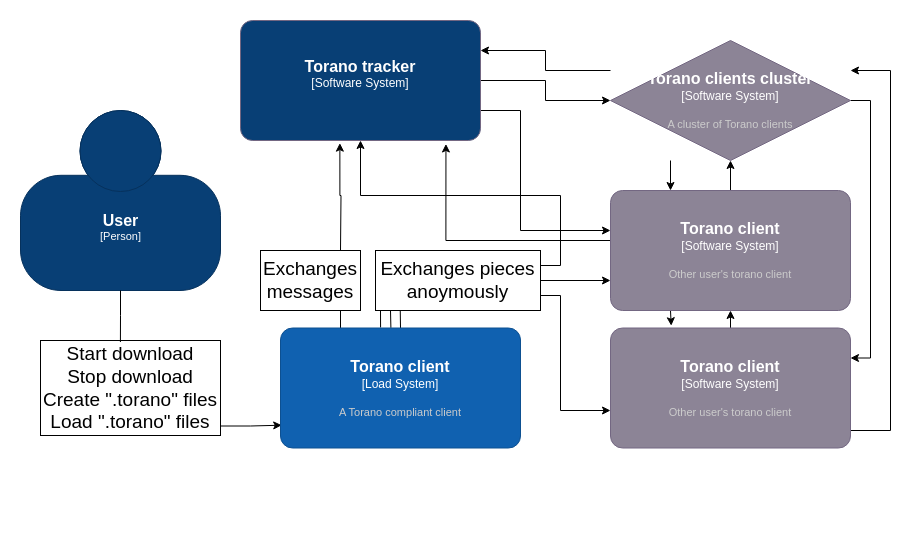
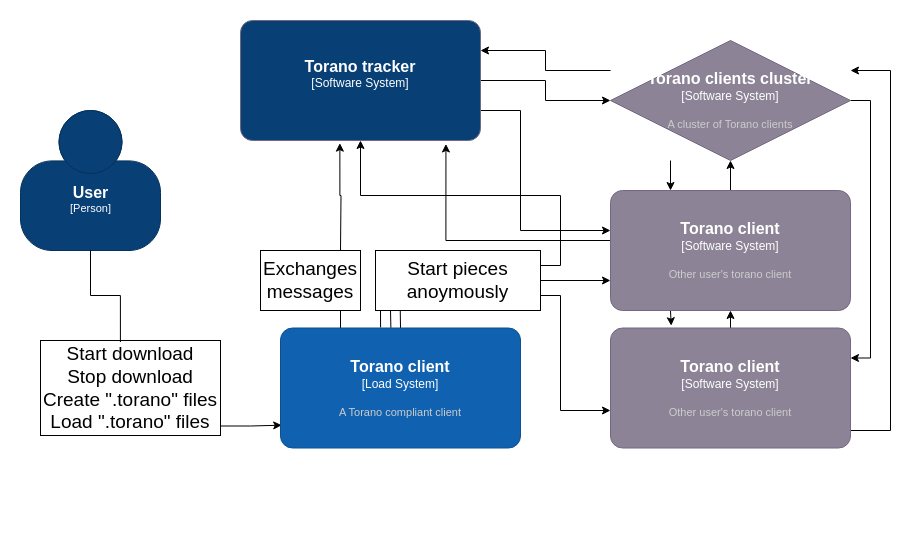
  <mxCell id="0" />
  <mxCell id="1" parent="0" />
  <mxCell id="2" style="edgeStyle=orthogonalEdgeStyle;rounded=0;orthogonalLoop=1;jettySize=auto;html=1;entryX=0.414;entryY=1.022;entryDx=0;entryDy=0;entryPerimeter=0;fontSize=19;" parent="1" target="18" edge="1"><mxGeometry relative="1" as="geometry"><mxPoint x="340" y="250" as="sourcePoint" /></mxGeometry></mxCell>
  <mxCell id="3" style="edgeStyle=orthogonalEdgeStyle;rounded=0;orthogonalLoop=1;jettySize=auto;html=1;exitX=1;exitY=0.9;exitDx=0;exitDy=0;entryX=0.005;entryY=0.81;entryDx=0;entryDy=0;entryPerimeter=0;fontSize=19;startArrow=none;exitPerimeter=0;" parent="1" source="21" target="31" edge="1"><mxGeometry relative="1" as="geometry" /></mxCell>
- <mxCell id="4" value="&lt;font style=&quot;font-size: 16px&quot;&gt;&lt;b&gt;User&lt;/b&gt;&lt;/font&gt;&lt;div&gt;[Person]&lt;/div&gt;&lt;br&gt;&lt;div&gt;&lt;font style=&quot;font-size: 11px&quot;&gt;&lt;font color=&quot;#cccccc&quot;&gt;&lt;/font&gt;&lt;/div&gt;" style="html=1;fontSize=11;dashed=0;whitespace=wrap;fillColor=#083F75;strokeColor=#06315C;fontColor=#ffffff;shape=mxgraph.c4.person2;align=center;metaEdit=1;points=[[0.5,0,0],[1,0.5,0],[1,0.75,0],[0.75,1,0],[0.5,1,0],[0.25,1,0],[0,0.75,0],[0,0.5,0]];resizable=0;" parent="1" vertex="1"><mxGeometry x="20" y="110" width="200" height="180" as="geometry" /></mxCell>
+ <mxCell id="4" value="&lt;font style=&quot;font-size: 16px&quot;&gt;&lt;b&gt;User&lt;/b&gt;&lt;/font&gt;&lt;div&gt;[Person]&lt;/div&gt;&lt;br&gt;&lt;div&gt;&lt;font style=&quot;font-size: 11px&quot;&gt;&lt;font color=&quot;#cccccc&quot;&gt;&lt;/font&gt;&lt;/div&gt;" style="html=1;fontSize=11;dashed=0;whitespace=wrap;fillColor=#083F75;strokeColor=#06315C;fontColor=#ffffff;shape=mxgraph.c4.person2;align=center;metaEdit=1;points=[[0.5,0,0],[1,0.5,0],[1,0.75,0],[0.75,1,0],[0.5,1,0],[0.25,1,0],[0,0.75,0],[0,0.5,0]];resizable=0;" parent="1" vertex="1"><mxGeometry x="20" y="110" width="140" height="140" as="geometry" /></mxCell>
  <mxCell id="5" style="edgeStyle=orthogonalEdgeStyle;rounded=0;orthogonalLoop=1;jettySize=auto;html=1;exitX=0.25;exitY=1;exitDx=0;exitDy=0;exitPerimeter=0;entryX=0.253;entryY=-0.019;entryDx=0;entryDy=0;entryPerimeter=0;fontSize=19;endArrow=classic;endFill=1;" parent="1" source="8" target="15" edge="1"><mxGeometry relative="1" as="geometry" /></mxCell>
  <mxCell id="6" style="edgeStyle=orthogonalEdgeStyle;rounded=0;orthogonalLoop=1;jettySize=auto;html=1;exitX=0.5;exitY=0;exitDx=0;exitDy=0;exitPerimeter=0;entryX=0.5;entryY=1;entryDx=0;entryDy=0;entryPerimeter=0;fontSize=19;endArrow=classic;endFill=1;" parent="1" source="8" target="12" edge="1"><mxGeometry relative="1" as="geometry" /></mxCell>
  <mxCell id="7" style="edgeStyle=orthogonalEdgeStyle;rounded=0;orthogonalLoop=1;jettySize=auto;html=1;exitX=0;exitY=0.5;exitDx=0;exitDy=0;exitPerimeter=0;entryX=0.856;entryY=1.029;entryDx=0;entryDy=0;entryPerimeter=0;fontSize=19;endArrow=classic;endFill=1;" parent="1" source="8" target="18" edge="1"><mxGeometry relative="1" as="geometry"><Array as="points"><mxPoint x="610" y="240" /><mxPoint x="445" y="240" /></Array></mxGeometry></mxCell>
  <mxCell id="8" value="&lt;font style=&quot;font-size: 16px&quot;&gt;&lt;b&gt;Torano client&lt;/b&gt;&lt;/font&gt;&lt;div&gt;[Software System]&lt;/div&gt;&lt;br&gt;&lt;div&gt;&lt;font style=&quot;font-size: 11px&quot;&gt;&lt;font color=&quot;#cccccc&quot;&gt;Other user's torano client&lt;/font&gt;&lt;/div&gt;" style="rounded=1;whiteSpace=wrap;html=1;labelBackgroundColor=none;fillColor=#8C8496;fontColor=#ffffff;align=center;arcSize=10;strokeColor=#736782;metaEdit=1;resizable=0;points=[[0.25,0,0],[0.5,0,0],[0.75,0,0],[1,0.25,0],[1,0.5,0],[1,0.75,0],[0.75,1,0],[0.5,1,0],[0.25,1,0],[0,0.75,0],[0,0.5,0],[0,0.25,0]];" parent="1" vertex="1"><mxGeometry x="610" y="190" width="240" height="120" as="geometry" /></mxCell>
  <mxCell id="9" style="edgeStyle=orthogonalEdgeStyle;rounded=0;orthogonalLoop=1;jettySize=auto;html=1;exitX=0.25;exitY=1;exitDx=0;exitDy=0;exitPerimeter=0;entryX=0.25;entryY=0;entryDx=0;entryDy=0;entryPerimeter=0;fontSize=19;endArrow=classic;endFill=1;" parent="1" source="12" target="8" edge="1"><mxGeometry relative="1" as="geometry" /></mxCell>
  <mxCell id="10" style="edgeStyle=orthogonalEdgeStyle;rounded=0;orthogonalLoop=1;jettySize=auto;html=1;exitX=1;exitY=0.5;exitDx=0;exitDy=0;exitPerimeter=0;entryX=1;entryY=0.25;entryDx=0;entryDy=0;entryPerimeter=0;fontSize=19;endArrow=classic;endFill=1;" parent="1" source="12" target="15" edge="1"><mxGeometry relative="1" as="geometry" /></mxCell>
  <mxCell id="11" style="edgeStyle=orthogonalEdgeStyle;rounded=0;orthogonalLoop=1;jettySize=auto;html=1;exitX=0;exitY=0.25;exitDx=0;exitDy=0;exitPerimeter=0;entryX=1;entryY=0.25;entryDx=0;entryDy=0;entryPerimeter=0;fontSize=19;endArrow=classic;endFill=1;" parent="1" source="12" target="18" edge="1"><mxGeometry relative="1" as="geometry" /></mxCell>
  <mxCell id="12" value="&lt;font style=&quot;font-size: 16px&quot;&gt;&lt;b&gt;Torano clients cluster&lt;/b&gt;&lt;/font&gt;&lt;div&gt;[Software System]&lt;/div&gt;&lt;br&gt;&lt;div&gt;&lt;font style=&quot;font-size: 11px&quot;&gt;&lt;font color=&quot;#cccccc&quot;&gt;A cluster of Torano clients&lt;/font&gt;&lt;/div&gt;" style="rhombus;whiteSpace=wrap;html=1;labelBackgroundColor=none;fillColor=#8C8496;fontColor=#ffffff;align=center;arcSize=10;strokeColor=#736782;metaEdit=1;resizable=0;points=[[0.25,0,0],[0.5,0,0],[0.75,0,0],[1,0.25,0],[1,0.5,0],[1,0.75,0],[0.75,1,0],[0.5,1,0],[0.25,1,0],[0,0.75,0],[0,0.5,0],[0,0.25,0]];" parent="1" vertex="1"><mxGeometry x="610" y="40" width="240" height="120" as="geometry" /></mxCell>
  <mxCell id="13" style="edgeStyle=orthogonalEdgeStyle;rounded=0;orthogonalLoop=1;jettySize=auto;html=1;exitX=0.5;exitY=0;exitDx=0;exitDy=0;exitPerimeter=0;entryX=0.5;entryY=1;entryDx=0;entryDy=0;entryPerimeter=0;fontSize=19;endArrow=classic;endFill=1;" parent="1" source="15" target="8" edge="1"><mxGeometry relative="1" as="geometry" /></mxCell>
  <mxCell id="14" style="edgeStyle=orthogonalEdgeStyle;rounded=0;orthogonalLoop=1;jettySize=auto;html=1;exitX=1;exitY=0.75;exitDx=0;exitDy=0;exitPerimeter=0;entryX=1;entryY=0.25;entryDx=0;entryDy=0;entryPerimeter=0;fontSize=19;endArrow=classic;endFill=1;" parent="1" source="15" target="12" edge="1"><mxGeometry relative="1" as="geometry"><Array as="points"><mxPoint x="890" y="430" /><mxPoint x="890" y="70" /></Array></mxGeometry></mxCell>
  <mxCell id="15" value="&lt;font style=&quot;font-size: 16px&quot;&gt;&lt;b&gt;Torano client&lt;/b&gt;&lt;/font&gt;&lt;div&gt;[Software System]&lt;/div&gt;&lt;br&gt;&lt;div&gt;&lt;font style=&quot;font-size: 11px&quot;&gt;&lt;font color=&quot;#cccccc&quot;&gt;Other user's torano client&lt;/font&gt;&lt;/div&gt;" style="rounded=1;whiteSpace=wrap;html=1;labelBackgroundColor=none;fillColor=#8C8496;fontColor=#ffffff;align=center;arcSize=10;strokeColor=#736782;metaEdit=1;resizable=0;points=[[0.25,0,0],[0.5,0,0],[0.75,0,0],[1,0.25,0],[1,0.5,0],[1,0.75,0],[0.75,1,0],[0.5,1,0],[0.25,1,0],[0,0.75,0],[0,0.5,0],[0,0.25,0]];" parent="1" vertex="1"><mxGeometry x="610" y="327.5" width="240" height="120" as="geometry" /></mxCell>
  <mxCell id="16" style="edgeStyle=orthogonalEdgeStyle;rounded=0;orthogonalLoop=1;jettySize=auto;html=1;exitX=1;exitY=0.5;exitDx=0;exitDy=0;exitPerimeter=0;entryX=0;entryY=0.5;entryDx=0;entryDy=0;entryPerimeter=0;fontSize=19;endArrow=classic;endFill=1;" parent="1" source="18" target="12" edge="1"><mxGeometry relative="1" as="geometry" /></mxCell>
  <mxCell id="17" style="edgeStyle=orthogonalEdgeStyle;rounded=0;orthogonalLoop=1;jettySize=auto;html=1;exitX=1;exitY=0.75;exitDx=0;exitDy=0;exitPerimeter=0;fontSize=19;endArrow=classic;endFill=1;" parent="1" source="18" edge="1"><mxGeometry relative="1" as="geometry"><Array as="points"><mxPoint x="520" y="110" /><mxPoint x="520" y="230" /></Array><mxPoint x="610" y="230" as="targetPoint" /></mxGeometry></mxCell>
  <mxCell id="18" value="&lt;font style=&quot;font-size: 16px&quot;&gt;&lt;b&gt;Torano tracker&lt;/b&gt;&lt;/font&gt;&lt;div&gt;[Software System]&lt;/div&gt;&lt;br&gt;&lt;div&gt;&lt;font style=&quot;font-size: 11px&quot;&gt;&lt;font color=&quot;#cccccc&quot;&gt;&lt;/font&gt;&lt;/div&gt;" style="rounded=1;whiteSpace=wrap;html=1;labelBackgroundColor=none;fillColor=#083f75;fontColor=#ffffff;align=center;arcSize=10;strokeColor=#736782;metaEdit=1;resizable=0;points=[[0.25,0,0],[0.5,0,0],[0.75,0,0],[1,0.25,0],[1,0.5,0],[1,0.75,0],[0.75,1,0],[0.5,1,0],[0.25,1,0],[0,0.75,0],[0,0.5,0],[0,0.25,0]];" parent="1" vertex="1"><mxGeometry x="240" y="20" width="240" height="120" as="geometry" /></mxCell>
  <mxCell id="19" value="&lt;font style=&quot;font-size: 19px;&quot;&gt;&lt;br&gt;&lt;/font&gt;" style="text;html=1;align=center;verticalAlign=middle;resizable=0;points=[];autosize=1;strokeColor=none;fillColor=none;" parent="1" vertex="1"><mxGeometry x="135" y="515" width="20" height="20" as="geometry" /></mxCell>
  <mxCell id="20" value="" style="edgeStyle=orthogonalEdgeStyle;rounded=0;orthogonalLoop=1;jettySize=auto;html=1;exitX=0.5;exitY=1;exitDx=0;exitDy=0;exitPerimeter=0;fontSize=19;endArrow=none;entryX=0.444;entryY=0.016;entryDx=0;entryDy=0;entryPerimeter=0;" parent="1" source="4" edge="1" target="21"><mxGeometry relative="1" as="geometry"><mxPoint x="120" y="370" as="sourcePoint" /><mxPoint x="120" y="430" as="targetPoint" /></mxGeometry></mxCell>
  <mxCell id="21" value="Start download&lt;br&gt;Stop download&lt;br&gt;Create &quot;.torano&quot; files&lt;br&gt;Load &quot;.torano&quot; files" style="rounded=0;whiteSpace=wrap;html=1;fontSize=19;fillColor=none;strokeColor=default;" parent="1" vertex="1"><mxGeometry x="40" y="340" width="180" height="95" as="geometry" /></mxCell>
  <mxCell id="22" style="edgeStyle=orthogonalEdgeStyle;rounded=0;orthogonalLoop=1;jettySize=auto;html=1;exitX=1;exitY=0.25;exitDx=0;exitDy=0;fontSize=19;endArrow=classic;endFill=1;" parent="1" source="25" target="18" edge="1"><mxGeometry relative="1" as="geometry" /></mxCell>
  <mxCell id="23" style="edgeStyle=orthogonalEdgeStyle;rounded=0;orthogonalLoop=1;jettySize=auto;html=1;exitX=1;exitY=0.5;exitDx=0;exitDy=0;fontSize=19;endArrow=classic;endFill=1;" parent="1" source="25" edge="1"><mxGeometry relative="1" as="geometry"><mxPoint x="610" y="280" as="targetPoint" /><Array as="points"><mxPoint x="610" y="280" /></Array></mxGeometry></mxCell>
  <mxCell id="24" style="edgeStyle=orthogonalEdgeStyle;rounded=0;orthogonalLoop=1;jettySize=auto;html=1;exitX=1;exitY=0.75;exitDx=0;exitDy=0;fontSize=19;endArrow=classic;endFill=1;" parent="1" source="25" edge="1"><mxGeometry relative="1" as="geometry"><Array as="points"><mxPoint x="560" y="295" /><mxPoint x="560" y="410" /></Array><mxPoint x="610" y="410" as="targetPoint" /></mxGeometry></mxCell>
- <mxCell id="25" value="Exchanges pieces anoymously" style="rounded=0;whiteSpace=wrap;html=1;fontSize=19;fillColor=none;strokeColor=default;" parent="1" vertex="1"><mxGeometry x="375" y="250" width="165" height="60" as="geometry" /></mxCell>
+ <mxCell id="25" value="Start pieces anoymously" style="rounded=0;whiteSpace=wrap;html=1;fontSize=19;fillColor=none;strokeColor=default;" parent="1" vertex="1"><mxGeometry x="375" y="250" width="165" height="60" as="geometry" /></mxCell>
  <mxCell id="26" style="edgeStyle=orthogonalEdgeStyle;rounded=0;orthogonalLoop=1;jettySize=auto;html=1;exitX=0.417;exitY=-0.004;exitDx=0;exitDy=0;exitPerimeter=0;entryX=0.5;entryY=1;entryDx=0;entryDy=0;fontSize=19;endArrow=none;endFill=0;" parent="1" edge="1" source="31"><mxGeometry relative="1" as="geometry"><mxPoint x="380" y="380" as="sourcePoint" /><mxPoint x="380" y="310" as="targetPoint" /></mxGeometry></mxCell>
  <mxCell id="27" style="edgeStyle=orthogonalEdgeStyle;rounded=0;orthogonalLoop=1;jettySize=auto;html=1;exitX=0.46;exitY=-0.001;exitDx=0;exitDy=0;exitPerimeter=0;entryX=0.5;entryY=1;entryDx=0;entryDy=0;fontSize=19;endArrow=none;endFill=0;" parent="1" edge="1" source="31"><mxGeometry relative="1" as="geometry"><mxPoint x="390" y="380" as="sourcePoint" /><mxPoint x="390" y="310" as="targetPoint" /></mxGeometry></mxCell>
  <mxCell id="28" style="edgeStyle=orthogonalEdgeStyle;rounded=0;orthogonalLoop=1;jettySize=auto;html=1;exitX=0.5;exitY=0;exitDx=0;exitDy=0;exitPerimeter=0;entryX=0.5;entryY=1;entryDx=0;entryDy=0;fontSize=19;endArrow=none;endFill=0;" parent="1" edge="1" source="31"><mxGeometry relative="1" as="geometry"><mxPoint x="399.76" y="380" as="sourcePoint" /><mxPoint x="399.76" y="310" as="targetPoint" /></mxGeometry></mxCell>
  <mxCell id="29" value="Exchanges messages" style="rounded=0;whiteSpace=wrap;html=1;fontSize=19;fillColor=none;strokeColor=default;" parent="1" vertex="1"><mxGeometry x="260" y="250" width="100" height="60" as="geometry" /></mxCell>
  <mxCell id="30" style="edgeStyle=orthogonalEdgeStyle;rounded=0;orthogonalLoop=1;jettySize=auto;html=1;entryX=0.5;entryY=1;entryDx=0;entryDy=0;fontSize=19;endArrow=none;endFill=0;" parent="1" edge="1"><mxGeometry relative="1" as="geometry"><mxPoint x="340" y="330" as="sourcePoint" /><mxPoint x="340" y="310" as="targetPoint" /></mxGeometry></mxCell>
  <mxCell id="31" value="&lt;font style=&quot;font-size: 16px&quot;&gt;&lt;b&gt;Torano client&lt;/b&gt;&lt;/font&gt;&lt;div&gt;[Load System]&lt;/div&gt;&lt;br&gt;&lt;div&gt;&lt;font style=&quot;font-size: 11px&quot;&gt;&lt;font color=&quot;#cccccc&quot;&gt;A Torano compliant client&lt;/font&gt;&lt;/div&gt;" style="rounded=1;whiteSpace=wrap;html=1;labelBackgroundColor=none;fillColor=#1061B0;fontColor=#ffffff;align=center;arcSize=10;strokeColor=#0D5091;metaEdit=1;resizable=0;points=[[0.25,0,0],[0.5,0,0],[0.75,0,0],[1,0.25,0],[1,0.5,0],[1,0.75,0],[0.75,1,0],[0.5,1,0],[0.25,1,0],[0,0.75,0],[0,0.5,0],[0,0.25,0]];" parent="1" vertex="1"><mxGeometry x="280" y="327.5" width="240" height="120" as="geometry" /></mxCell>
